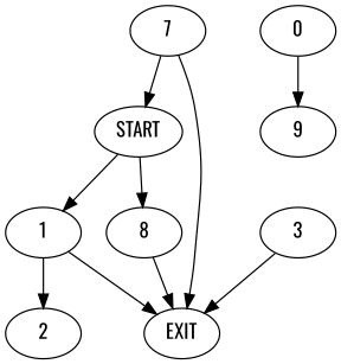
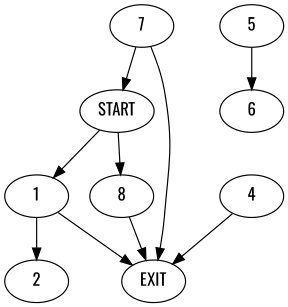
  digraph {
    fontname=Oswald
    node [fontname=Oswald]
    edge [fontname=Oswald]
    n1 [label=START]
    1
    8
    n4 [label=EXIT]
    2
    7
-   3
-   5 [label=0]
-   6 [label=9]
+   3 [label=4]
+   5
+   6
    n1 -> 1
    n1 -> 8
    1 -> n4
    1 -> 2
    8 -> n4
    7 -> n1
    7 -> n4
    3 -> n4
    5 -> 6
  }
